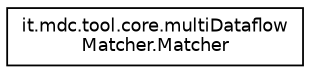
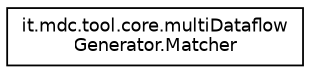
  digraph {
    rankdir=LR
-   n1 [color=black fillcolor=white fontname=Helvetica fontsize=10 height=0.2 label="it.mdc.tool.core.multiDataflow\lMatcher.Matcher" shape=record style=filled width=0.4]
+   n1 [color=black fillcolor=white fontname=Helvetica fontsize=10 height=0.2 label="it.mdc.tool.core.multiDataflow\lGenerator.Matcher" shape=record style=filled width=0.4]
  }
